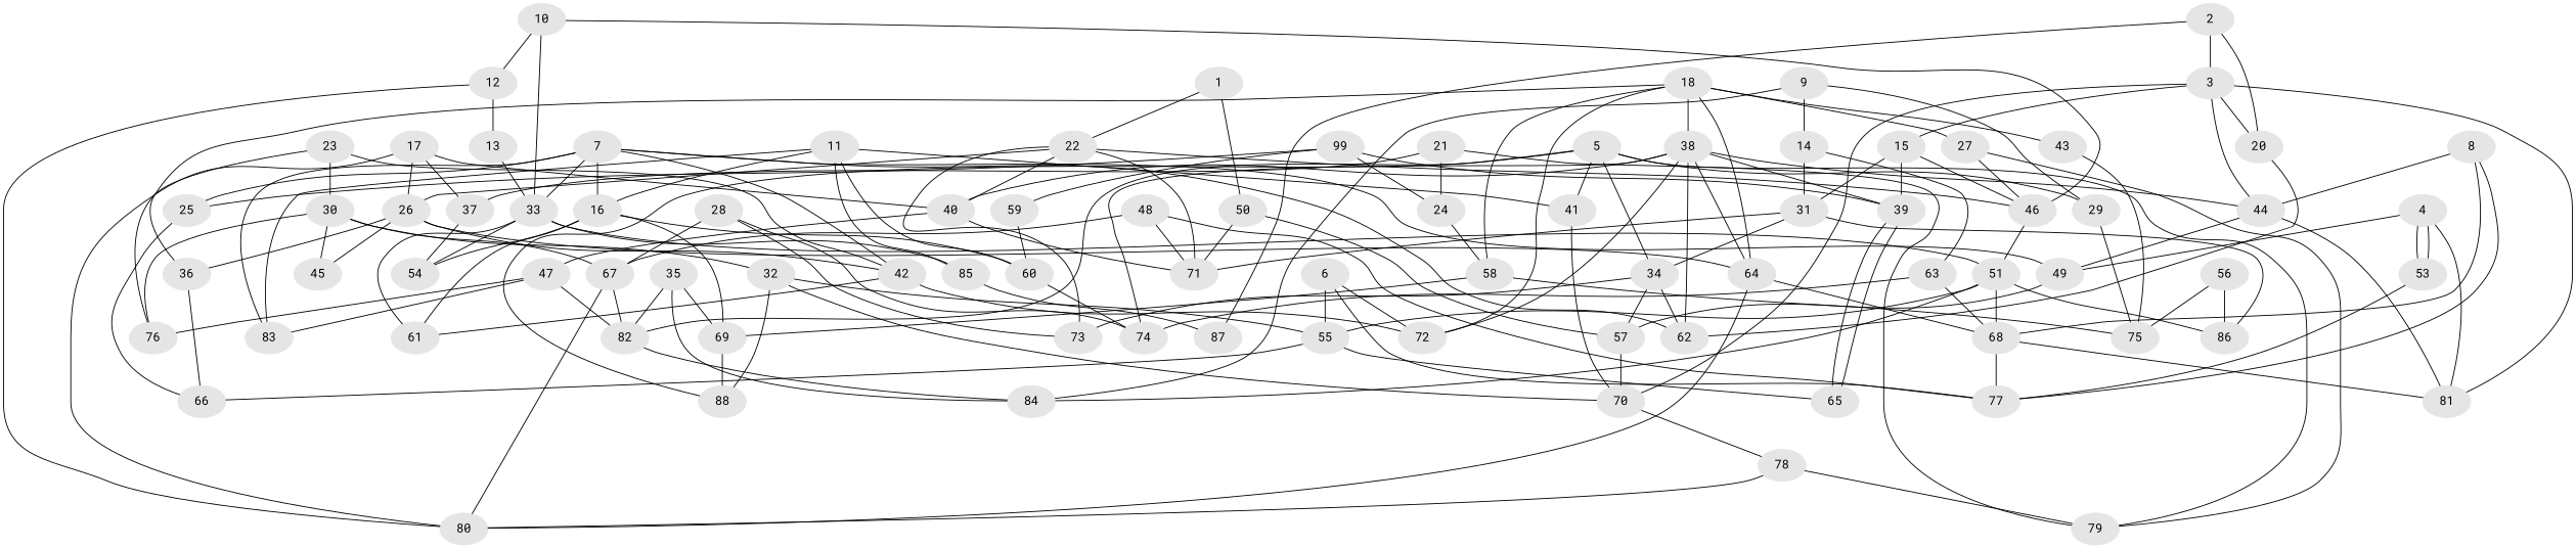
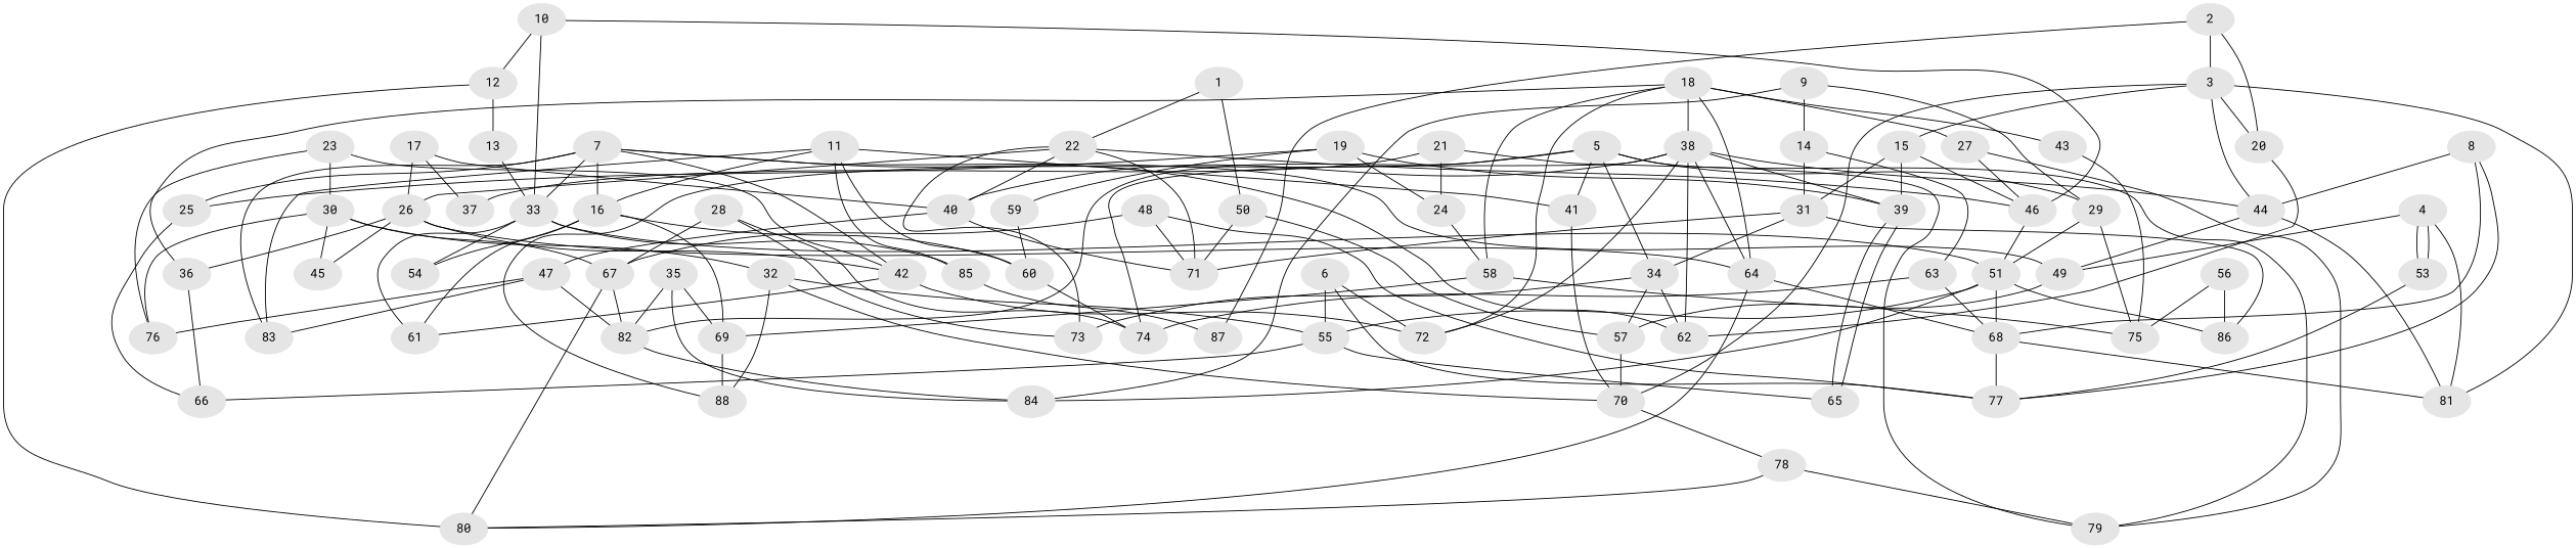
  graph {
    fontname="Roboto Mono"
    node [color=gray90 fontname="Roboto Mono" style=filled]
    edge [fontname="Roboto Mono"]
    1
    22
    50
    46
    26
    40
    71
    73
    57
    2
    3
    20
    87
    15
    70
    81
    44
    62
    31
    39
    78
    4
    49
    53
    77
    5
    29
    34
    41
    79
    82
    88
    51
    75
    84
    6
    55
    72
    66
    65
    7
    16
    25
    33
    42
    83
    60
    54
    61
    69
    85
    8
    68
    9
    14
    63
    10
    12
    13
    80
    11
    74
    86
    17
    37
    36
    64
    45
    47
    18
    27
    38
    43
    58
-   19 [label=99]
+   19
    24
    59
    21
    23
    30
    76
    67
    32
    28
    35
    48
    56
    1 -- 22
    1 -- 50
    22 -- 46
    22 -- 26
    22 -- 40
    22 -- 71
    22 -- 73
    50 -- 71
    50 -- 57
    46 -- 51
    26 -- 42
    26 -- 36
    26 -- 64
    26 -- 45
    40 -- 71
    40 -- 47
    57 -- 70
    2 -- 3
    2 -- 20
    2 -- 87
    3 -- 20
    3 -- 15
    3 -- 70
    3 -- 81
    3 -- 44
    20 -- 62
    15 -- 46
    15 -- 31
    15 -- 39
    70 -- 78
    44 -- 81
    44 -- 49
    31 -- 71
    31 -- 34
    31 -- 86
    39 -- 65
    39 -- 65
    78 -- 79
    78 -- 80
    4 -- 81
    4 -- 49
    4 -- 53
    4 -- 53
    49 -- 57
    53 -- 77
    5 -- 29
    5 -- 34
    5 -- 41
    5 -- 79
    5 -- 82
    5 -- 88
+   29 -- 51
    29 -- 75
    34 -- 73
    34 -- 57
    34 -- 62
    41 -- 70
    82 -- 84
    51 -- 84
    51 -- 55
    51 -- 68
    51 -- 86
    6 -- 77
    6 -- 55
    6 -- 72
    55 -- 66
    55 -- 65
    7 -- 62
    7 -- 49
    7 -- 16
    7 -- 25
    7 -- 33
    7 -- 42
    7 -- 83
    16 -- 60
    16 -- 54
    16 -- 61
    16 -- 69
    25 -- 66
    33 -- 51
    33 -- 54
    33 -- 61
    33 -- 85
    42 -- 72
    42 -- 61
    60 -- 74
    69 -- 88
    85 -- 87
    8 -- 44
    8 -- 77
    8 -- 68
    68 -- 81
    68 -- 77
    9 -- 29
    9 -- 84
    9 -- 14
    14 -- 31
    14 -- 63
    63 -- 68
    63 -- 74
    10 -- 46
    10 -- 33
    10 -- 12
    12 -- 13
    12 -- 80
    13 -- 33
    11 -- 41
    11 -- 16
    11 -- 83
    11 -- 60
    11 -- 85
    17 -- 26
    17 -- 40
-   17 -- 80
    17 -- 37
-   37 -- 54
    36 -- 66
    64 -- 68
    64 -- 80
    47 -- 82
    47 -- 83
    47 -- 76
    18 -- 72
    18 -- 36
    18 -- 64
    18 -- 27
    18 -- 38
    18 -- 43
    18 -- 58
    27 -- 46
    27 -- 79
    38 -- 40
    38 -- 44
    38 -- 62
    38 -- 39
    38 -- 72
    38 -- 74
    38 -- 64
    43 -- 75
    58 -- 75
    58 -- 69
    19 -- 39
    19 -- 25
    19 -- 24
    19 -- 59
    24 -- 58
    59 -- 60
    21 -- 79
    21 -- 37
    21 -- 24
    23 -- 42
    23 -- 30
    23 -- 76
    30 -- 45
    30 -- 76
    30 -- 67
    30 -- 32
    67 -- 82
    67 -- 80
    32 -- 70
    32 -- 88
    32 -- 55
    28 -- 73
    28 -- 74
    28 -- 67
    35 -- 82
    35 -- 84
    35 -- 69
    48 -- 71
    48 -- 77
    48 -- 67
    56 -- 75
    56 -- 86
  }
